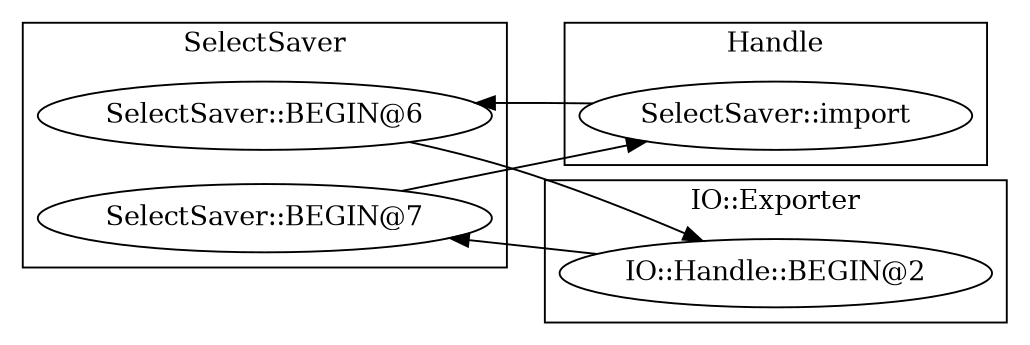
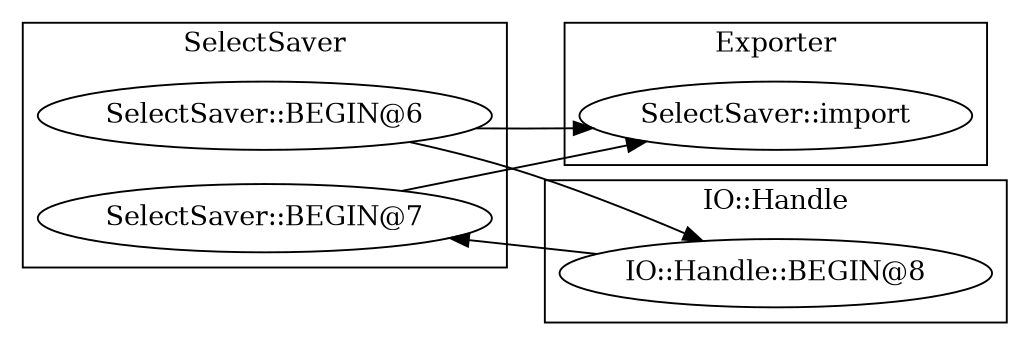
  digraph {
    rankdir=LR
    n1 [label="SelectSaver::import"]
    "SelectSaver::BEGIN@6"
    "SelectSaver::BEGIN@7"
-   "IO::Handle::BEGIN@8" [label="IO::Handle::BEGIN@2"]
+   "IO::Handle::BEGIN@8"
    subgraph cluster_1 {
-     label=Handle
+     label=Exporter
      n1
    }
    subgraph cluster_2 {
      label=SelectSaver
      "SelectSaver::BEGIN@6"
      "SelectSaver::BEGIN@7"
    }
    subgraph cluster_3 {
-     label="IO::Exporter"
+     label="IO::Handle"
      "IO::Handle::BEGIN@8"
    }
-   n1 -> "SelectSaver::BEGIN@6"
+   "SelectSaver::BEGIN@6" -> n1
    "SelectSaver::BEGIN@6" -> "IO::Handle::BEGIN@8"
    "SelectSaver::BEGIN@7" -> n1
    "IO::Handle::BEGIN@8" -> "SelectSaver::BEGIN@7"
  }
